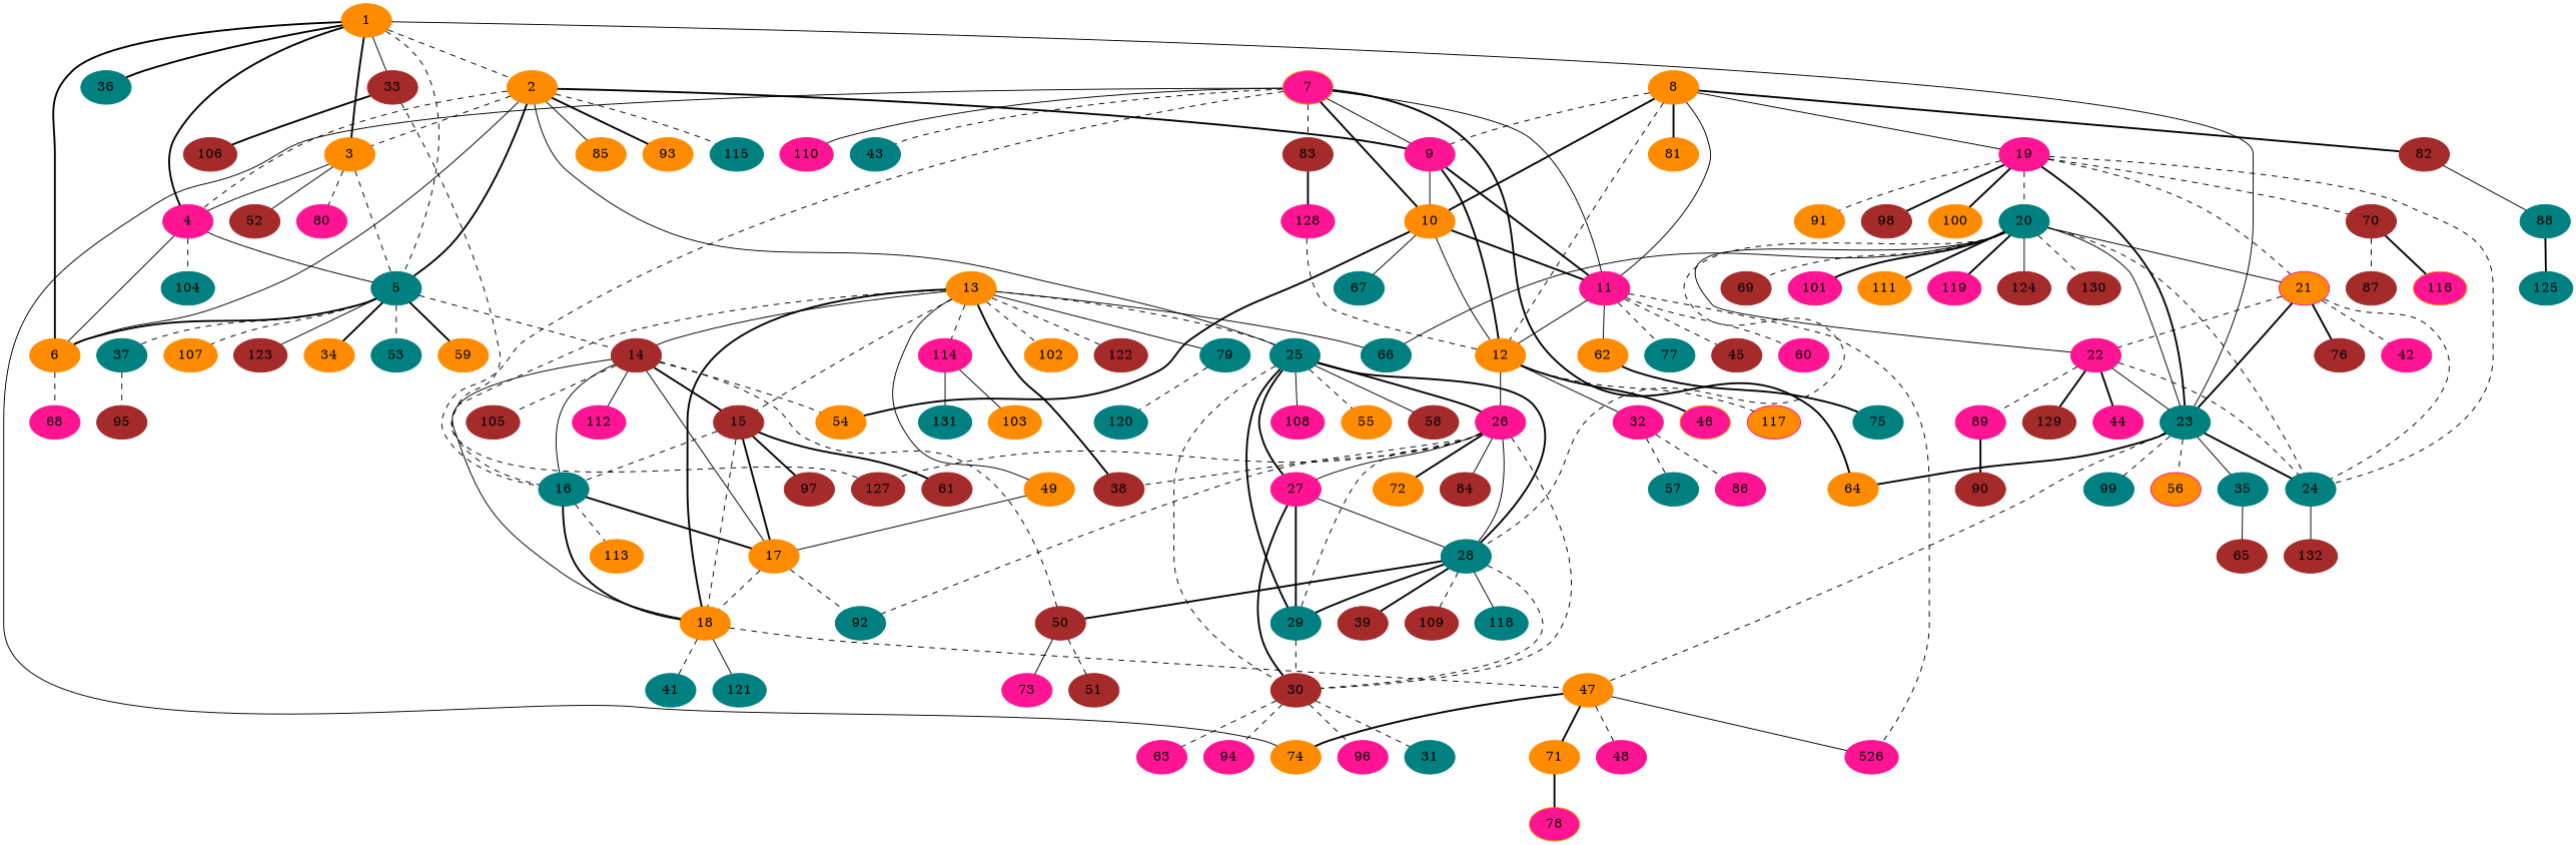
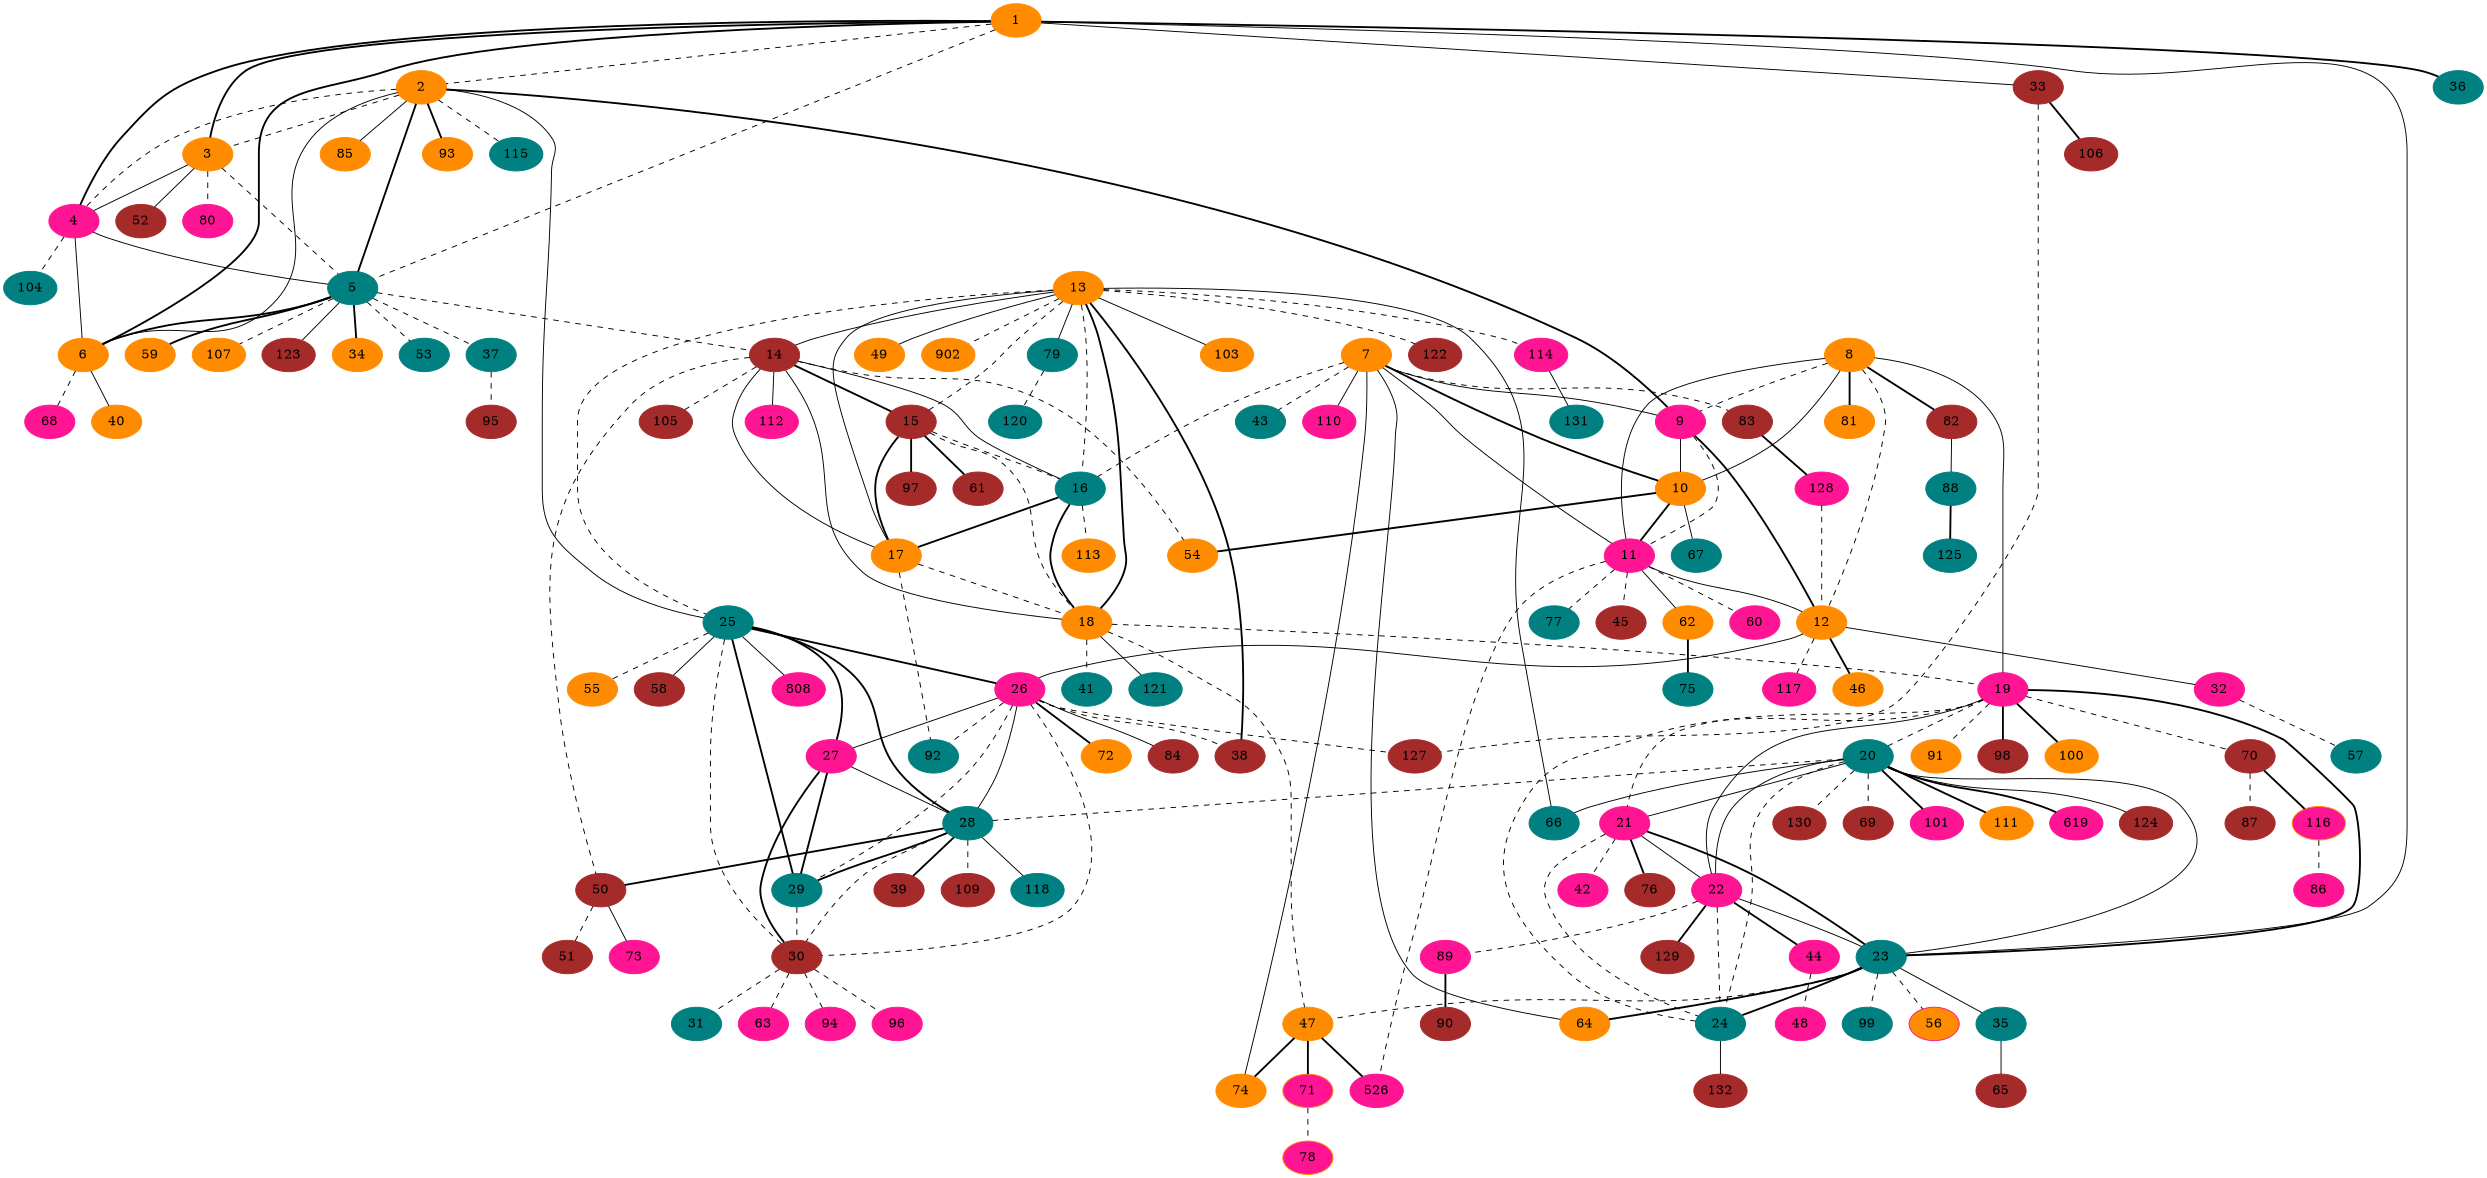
  graph {
    node [color=darkorange style=filled]
    edge [style=dashed]
    1
    2
    3
    4 [color=deeppink]
    5 [color=teal]
    6
    23 [color=teal]
    33 [color=brown]
    36 [color=teal]
    9 [color=deeppink]
    25 [color=teal]
    85
    93
    115 [color=teal]
    52 [color=brown]
    80 [color=deeppink]
    104 [color=teal]
    14 [color=brown]
    34
    37 [color=teal]
    53 [color=teal]
    59
    107
    123 [color=brown]
+   40
    68 [color=deeppink]
    64
    47
    24 [color=teal]
    35 [color=teal]
    56 [color=deeppink fillcolor=darkorange]
    99 [color=teal]
    127 [color=brown]
    106 [color=brown]
    10
    11 [color=deeppink]
    12
    26 [color=deeppink]
    28 [color=teal]
    27 [color=deeppink]
    29 [color=teal]
    30 [color=brown]
    55
    58 [color=brown]
-   108 [color=deeppink]
+   108 [color=deeppink label=808]
    16 [color=teal]
    54
    15 [color=brown]
    17
    18
    50 [color=brown]
    105 [color=brown]
    112 [color=deeppink]
    95 [color=brown]
-   7 [fillcolor=deeppink]
+   7
    43 [color=teal]
    74
    83 [color=brown]
    110 [color=deeppink]
    8
    19 [color=deeppink]
    81
    82 [color=brown]
    67 [color=teal]
    45 [color=brown]
    60 [color=deeppink]
    62
    77 [color=teal]
    n69 [color=deeppink label=526]
    32 [color=deeppink]
-   46 [fillcolor=deeppink]
-   117 [color=deeppink fillcolor=darkorange]
+   46
+   117 [color=deeppink]
    113
    128 [color=deeppink]
    20 [color=teal]
-   21 [color=deeppink fillcolor=darkorange]
+   21 [color=deeppink]
    22 [color=deeppink]
    70 [color=brown]
    91
    98 [color=brown]
    100
    88 [color=teal]
    75 [color=teal]
    38 [color=brown]
    92 [color=teal]
    72
    84 [color=brown]
    57 [color=teal]
    86 [color=deeppink]
    13
    49
    66 [color=teal]
    79 [color=teal]
-   102
+   102 [label=902]
    103
    114 [color=deeppink]
    122 [color=brown]
    61 [color=brown]
    97 [color=brown]
    41 [color=teal]
    121 [color=teal]
    120 [color=teal]
    131 [color=teal]
    51 [color=brown]
    73 [color=deeppink]
    48 [color=deeppink]
-   71
+   71 [fillcolor=deeppink]
    69 [color=brown]
    101 [color=deeppink]
    111
-   119 [color=deeppink]
+   119 [color=deeppink label=619]
    124 [color=brown]
    130 [color=brown]
    42 [color=deeppink]
    76 [color=brown]
    44 [color=deeppink]
    89 [color=deeppink]
    129 [color=brown]
    132 [color=brown]
    87 [color=brown]
    116 [fillcolor=deeppink]
    39 [color=brown]
    109 [color=brown]
    118 [color=teal]
    90 [color=brown]
    65 [color=brown]
    31 [color=teal]
    63 [color=deeppink]
    94 [color=deeppink]
    96 [color=deeppink]
    78 [fillcolor=deeppink]
    125 [color=teal]
    1 -- 2
    1 -- 3 [style=bold]
    1 -- 4 [style=bold]
    1 -- 5
    1 -- 6 [style=bold]
    1 -- 23 [style=solid]
    1 -- 33 [style=solid]
    1 -- 36 [style=bold]
    2 -- 3
    2 -- 4
    2 -- 5 [style=bold]
    2 -- 6 [style=solid]
    2 -- 9 [style=bold]
    2 -- 25 [style=solid]
    2 -- 85 [style=solid]
    2 -- 93 [style=bold]
    2 -- 115
    3 -- 4 [style=solid]
    3 -- 5
    3 -- 52 [style=solid]
    3 -- 80
    4 -- 5 [style=solid]
    4 -- 6 [style=solid]
    4 -- 104
    5 -- 6 [style=bold]
    5 -- 14
    5 -- 34 [style=bold]
    5 -- 37
    5 -- 53
    5 -- 59 [style=bold]
    5 -- 107
    5 -- 123 [style=solid]
+   6 -- 40 [style=solid]
    6 -- 68
    23 -- 64 [style=bold]
    23 -- 47
    23 -- 24 [style=bold]
    23 -- 35 [style=solid]
    23 -- 56
    23 -- 99
    33 -- 127
    33 -- 106 [style=bold]
    9 -- 10 [style=solid]
-   9 -- 11 [style=bold]
+   9 -- 11
    9 -- 12 [style=bold]
    25 -- 26 [style=bold]
    25 -- 28 [style=bold]
    25 -- 27 [style=bold]
    25 -- 29 [style=bold]
    25 -- 30
    25 -- 55
    25 -- 58 [style=solid]
    25 -- 108 [style=solid]
    14 -- 16 [style=solid]
    14 -- 54
    14 -- 15 [style=bold]
    14 -- 17 [style=solid]
    14 -- 18 [style=solid]
    14 -- 50
    14 -- 105
    14 -- 112 [style=solid]
    37 -- 95
    47 -- 74 [style=bold]
-   47 -- n69 [style=solid]
-   47 -- 48
+   47 -- n69 [style=bold]
+   44 -- 48
    47 -- 71 [style=bold]
    24 -- 132 [style=solid]
    35 -- 65 [style=solid]
    10 -- 11 [style=bold]
-   10 -- 12 [style=solid]
    10 -- 54 [style=bold]
    10 -- 67 [style=solid]
    11 -- 12 [style=solid]
    11 -- 45
    11 -- 60
    11 -- 62 [style=solid]
    11 -- 77
    11 -- n69
    12 -- 26 [style=solid]
    12 -- 32 [style=solid]
    12 -- 46 [style=bold]
    12 -- 117
    26 -- 127
    26 -- 28 [style=solid]
    26 -- 27 [style=solid]
    26 -- 29
    26 -- 30
    26 -- 38
    26 -- 92
    26 -- 72 [style=bold]
    26 -- 84 [style=solid]
    28 -- 29 [style=bold]
    28 -- 30
    28 -- 50 [style=bold]
    28 -- 39 [style=bold]
    28 -- 109
    28 -- 118 [style=solid]
    27 -- 28 [style=solid]
    27 -- 29 [style=bold]
    27 -- 30 [style=bold]
    29 -- 30
    30 -- 31
    30 -- 63
    30 -- 94
    30 -- 96
    16 -- 17 [style=bold]
    16 -- 18 [style=bold]
    16 -- 113
    15 -- 16
    15 -- 17 [style=bold]
    15 -- 18
    15 -- 61 [style=bold]
    15 -- 97 [style=bold]
    17 -- 18
    17 -- 92
    18 -- 47
+   18 -- 19
    18 -- 41
    18 -- 121 [style=solid]
    50 -- 51
    50 -- 73 [style=solid]
    7 -- 9 [style=solid]
-   7 -- 64 [style=bold]
+   7 -- 64 [style=solid]
    7 -- 10 [style=bold]
    7 -- 11 [style=solid]
    7 -- 16
    7 -- 43
    7 -- 74 [style=solid]
    7 -- 83
    7 -- 110 [style=solid]
    83 -- 128 [style=bold]
    8 -- 9
-   8 -- 10 [style=bold]
+   8 -- 10 [style=solid]
    8 -- 11 [style=solid]
    8 -- 12
    8 -- 19 [style=solid]
    8 -- 81 [style=bold]
    8 -- 82 [style=bold]
    19 -- 23 [style=bold]
    19 -- 24
    19 -- 20
    19 -- 21
+   19 -- 22 [style=solid]
    19 -- 70
    19 -- 91
    19 -- 98 [style=bold]
    19 -- 100 [style=bold]
    82 -- 88 [style=solid]
    62 -- 75 [style=bold]
    32 -- 57
-   32 -- 86
+   116 -- 86
    128 -- 12
    20 -- 23 [style=solid]
    20 -- 24
    20 -- 28
    20 -- 21 [style=solid]
    20 -- 22 [style=solid]
    20 -- 66 [style=solid]
    20 -- 69
    20 -- 101 [style=bold]
    20 -- 111 [style=bold]
    20 -- 119 [style=bold]
    20 -- 124 [style=solid]
    20 -- 130
    21 -- 23 [style=bold]
    21 -- 24
-   21 -- 22
+   21 -- 22 [style=solid]
    21 -- 42
    21 -- 76 [style=bold]
    22 -- 23 [style=solid]
    22 -- 24
    22 -- 44 [style=bold]
    22 -- 89
    22 -- 129 [style=bold]
    70 -- 87
    70 -- 116 [style=bold]
    88 -- 125 [style=bold]
    13 -- 25
    13 -- 14 [style=solid]
    13 -- 16
    13 -- 15
-   49 -- 17 [style=solid]
+   13 -- 17 [style=solid]
    13 -- 18 [style=bold]
    13 -- 38 [style=bold]
    13 -- 49 [style=solid]
    13 -- 66 [style=solid]
    13 -- 79 [style=solid]
    13 -- 102
-   114 -- 103 [style=solid]
+   13 -- 103 [style=solid]
    13 -- 114
    13 -- 122
    79 -- 120
    114 -- 131 [style=solid]
-   71 -- 78 [style=bold]
+   71 -- 78
    89 -- 90 [style=bold]
  }
